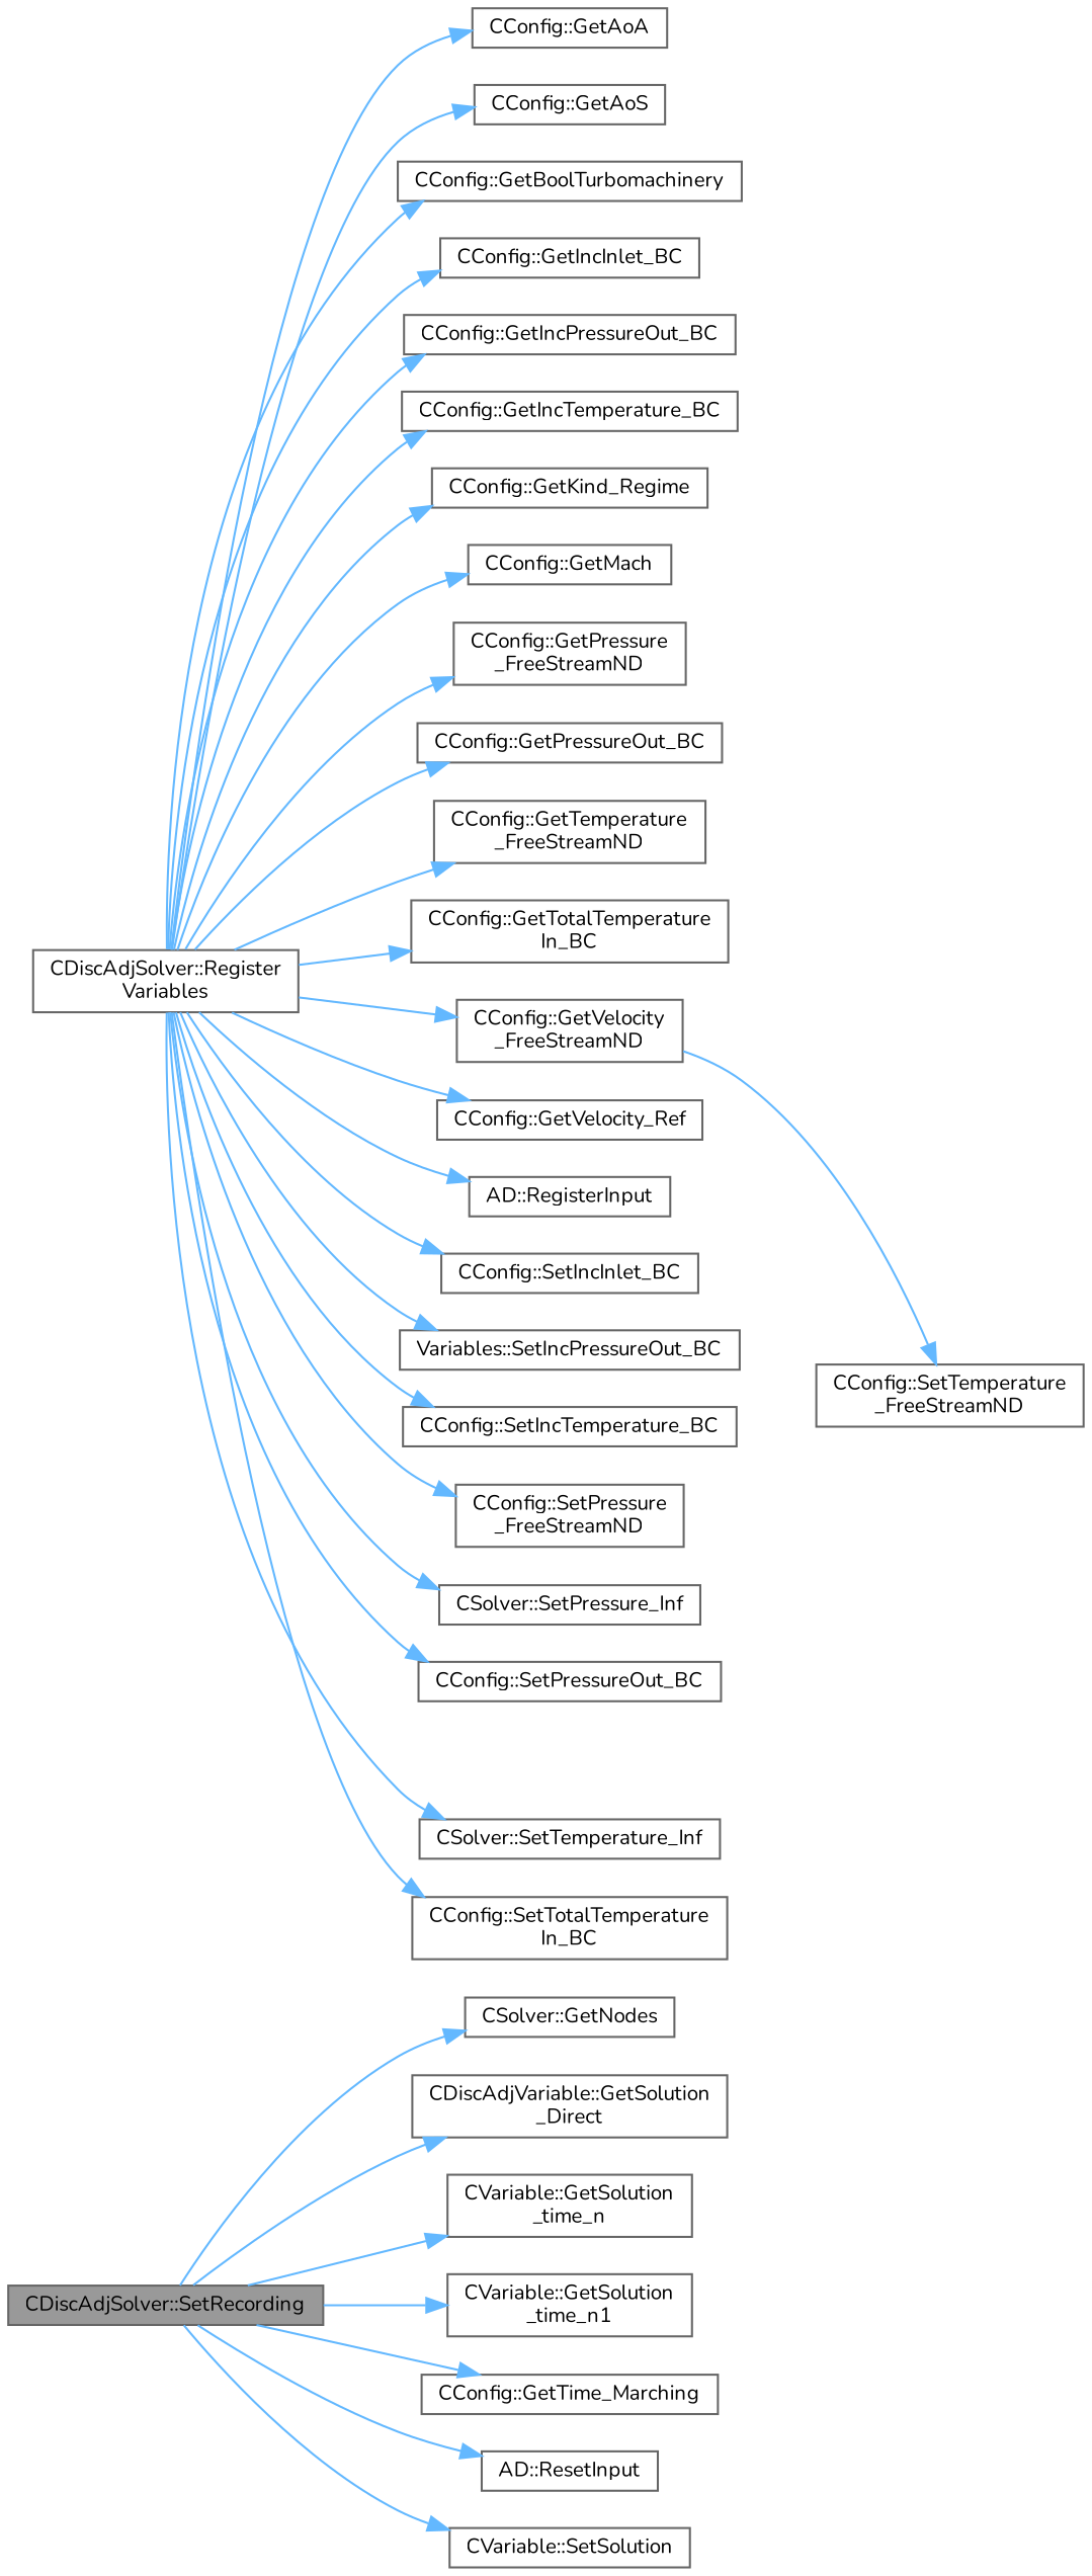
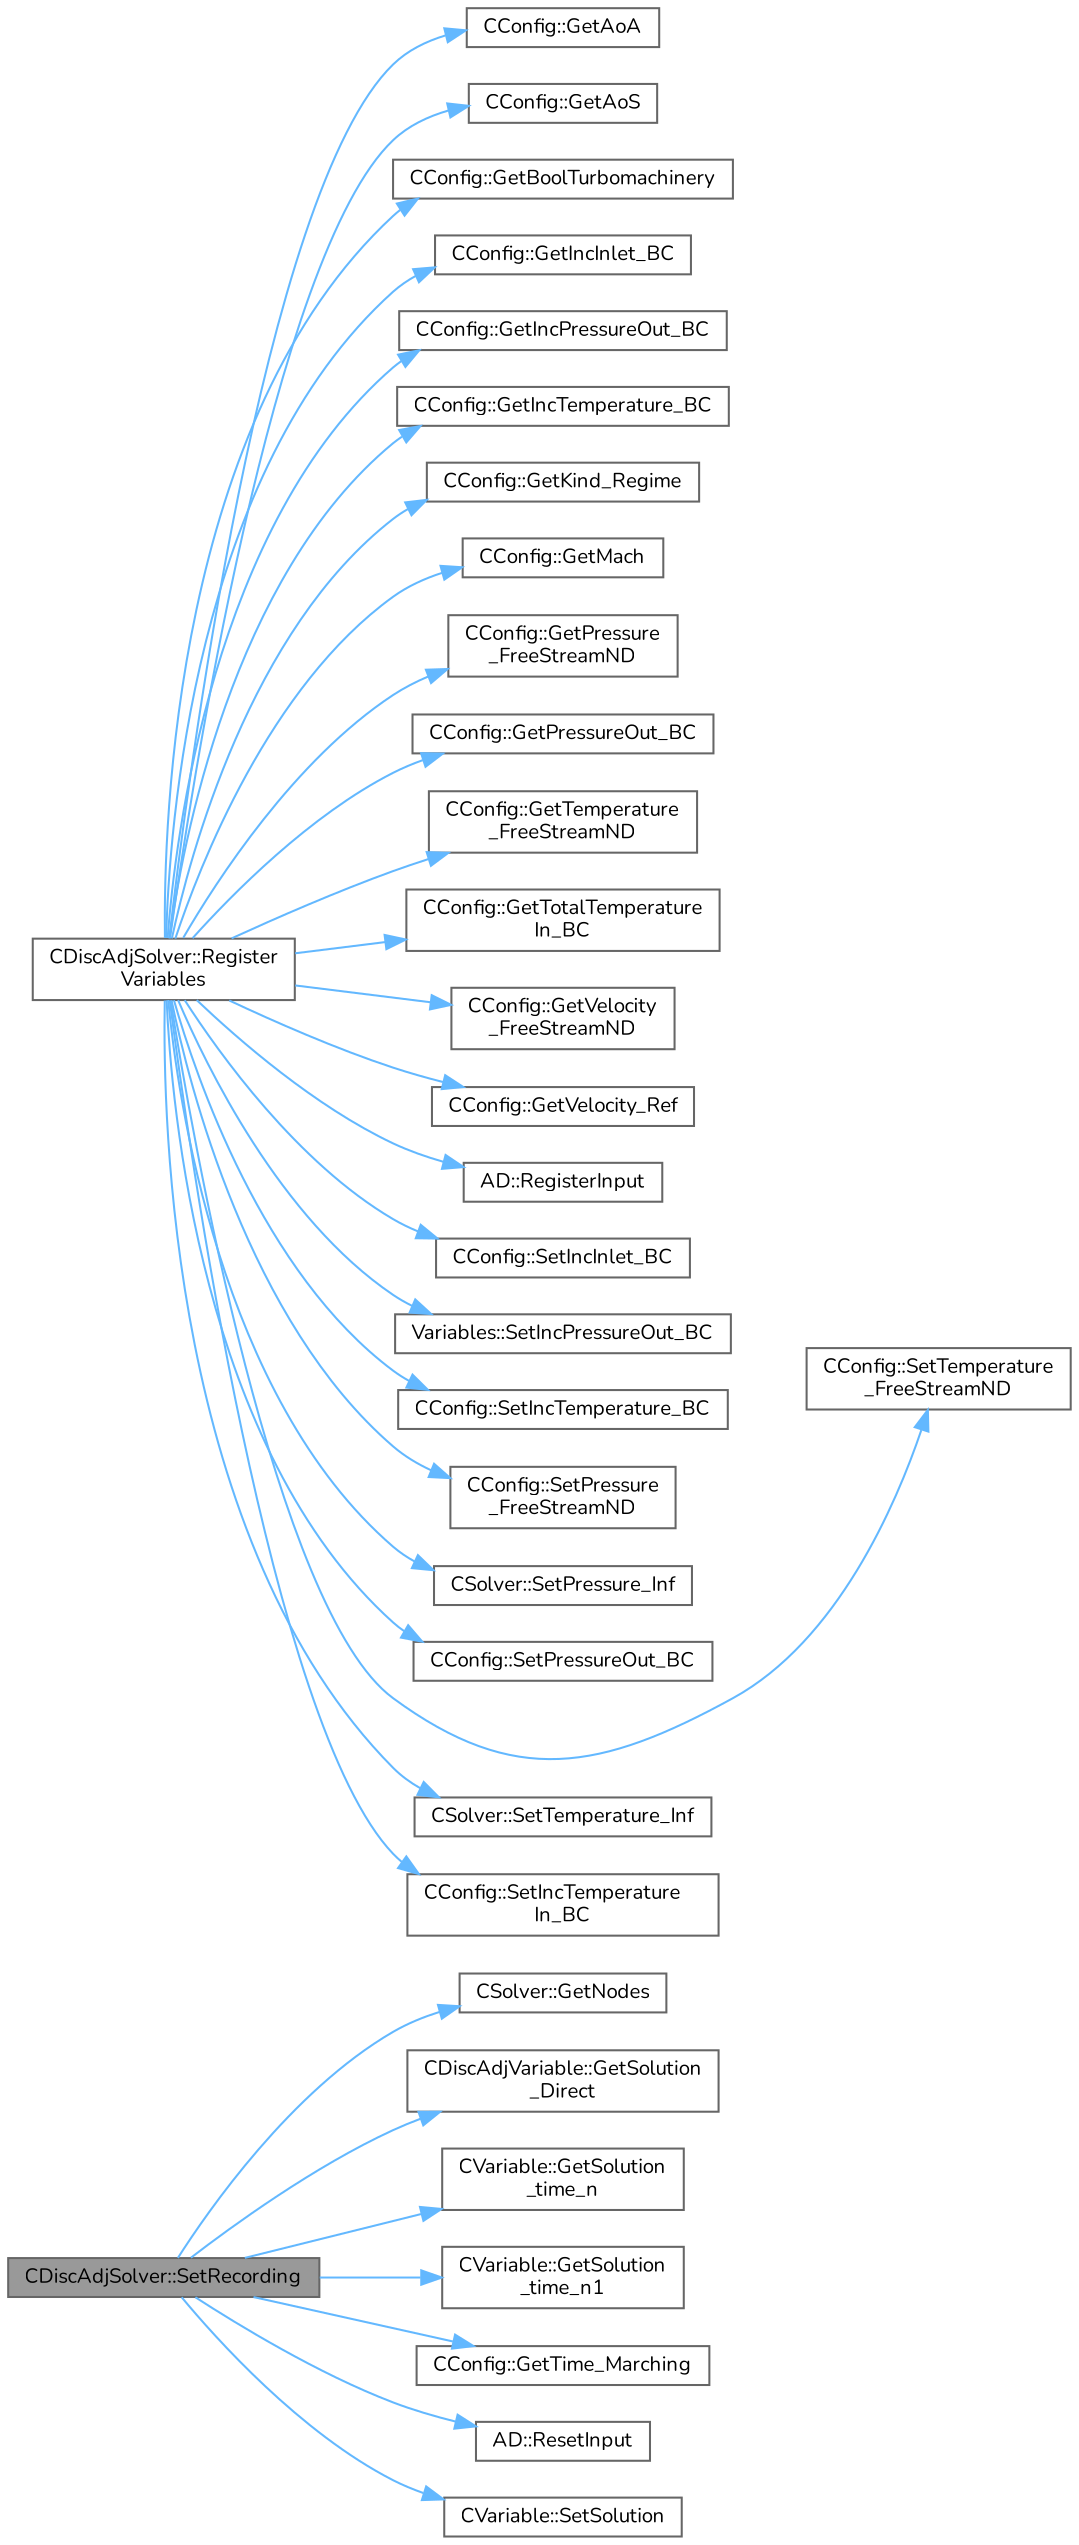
  digraph {
    fontname=Nunito
    rankdir=LR
    node [color=grey40 fillcolor=white fontname=Nunito fontsize=10 shape=box style=filled]
    edge [color=steelblue1 fontname=Nunito fontsize=10 labelfontname=Helvetica labelfontsize=10 style=solid]
    n1 [color=gray40 fillcolor=grey60 fontcolor=black height=0.2 label="CDiscAdjSolver::SetRecording" width=0.4]
    n2 [height=0.2 label="CSolver::GetNodes" width=0.4]
    n3 [height=0.2 label="CDiscAdjVariable::GetSolution\l_Direct" width=0.4]
    n4 [height=0.2 label="CVariable::GetSolution\l_time_n" width=0.4]
    n5 [height=0.2 label="CVariable::GetSolution\l_time_n1" width=0.4]
    n6 [height=0.2 label="CConfig::GetTime_Marching" width=0.4]
    n7 [height=0.2 label="AD::ResetInput" width=0.4]
    n8 [height=0.2 label="CVariable::SetSolution" width=0.4]
    n9 [height=0.2 label="CDiscAdjSolver::Register\lVariables" width=0.4]
    n10 [height=0.2 label="CConfig::GetAoA" width=0.4]
    n11 [height=0.2 label="CConfig::GetAoS" width=0.4]
    n12 [height=0.2 label="CConfig::GetBoolTurbomachinery" width=0.4]
    n13 [height=0.2 label="CConfig::GetIncInlet_BC" width=0.4]
    n14 [height=0.2 label="CConfig::GetIncPressureOut_BC" width=0.4]
    n15 [height=0.2 label="CConfig::GetIncTemperature_BC" width=0.4]
    n16 [height=0.2 label="CConfig::GetKind_Regime" width=0.4]
    n17 [height=0.2 label="CConfig::GetMach" width=0.4]
    n18 [height=0.2 label="CConfig::GetPressure\l_FreeStreamND" width=0.4]
    n19 [height=0.2 label="CConfig::GetPressureOut_BC" width=0.4]
    n20 [height=0.2 label="CConfig::GetTemperature\l_FreeStreamND" width=0.4]
    n21 [height=0.2 label="CConfig::GetTotalTemperature\lIn_BC" width=0.4]
    n22 [height=0.2 label="CConfig::GetVelocity\l_FreeStreamND" width=0.4]
    n23 [height=0.2 label="CConfig::GetVelocity_Ref" width=0.4]
    n24 [height=0.2 label="AD::RegisterInput" width=0.4]
    n25 [height=0.2 label="CConfig::SetIncInlet_BC" width=0.4]
    n26 [height=0.2 label="Variables::SetIncPressureOut_BC" width=0.4]
    n27 [height=0.2 label="CConfig::SetIncTemperature_BC" width=0.4]
    n28 [height=0.2 label="CConfig::SetPressure\l_FreeStreamND" width=0.4]
    n29 [height=0.2 label="CSolver::SetPressure_Inf" width=0.4]
    n30 [height=0.2 label="CConfig::SetPressureOut_BC" width=0.4]
    n31 [height=0.2 label="CConfig::SetTemperature\l_FreeStreamND" width=0.4]
    n32 [height=0.2 label="CSolver::SetTemperature_Inf" width=0.4]
-   n33 [height=0.2 label="CConfig::SetTotalTemperature\lIn_BC" width=0.4]
+   n33 [height=0.2 label="CConfig::SetIncTemperature\lIn_BC" width=0.4]
    n1 -> n2
    n1 -> n3
    n1 -> n4
    n1 -> n5
    n1 -> n6
    n1 -> n7
    n1 -> n8
    n9 -> n10
    n9 -> n11
    n9 -> n12
    n9 -> n13
    n9 -> n14
    n9 -> n15
    n9 -> n16
    n9 -> n17
    n9 -> n18
    n9 -> n19
    n9 -> n20
    n9 -> n21
    n9 -> n22
    n9 -> n23
    n9 -> n24
    n9 -> n25
    n9 -> n26
    n9 -> n27
    n9 -> n28
    n9 -> n29
    n9 -> n30
-   n22 -> n31
+   n9 -> n31
    n9 -> n32
    n9 -> n33
  }
